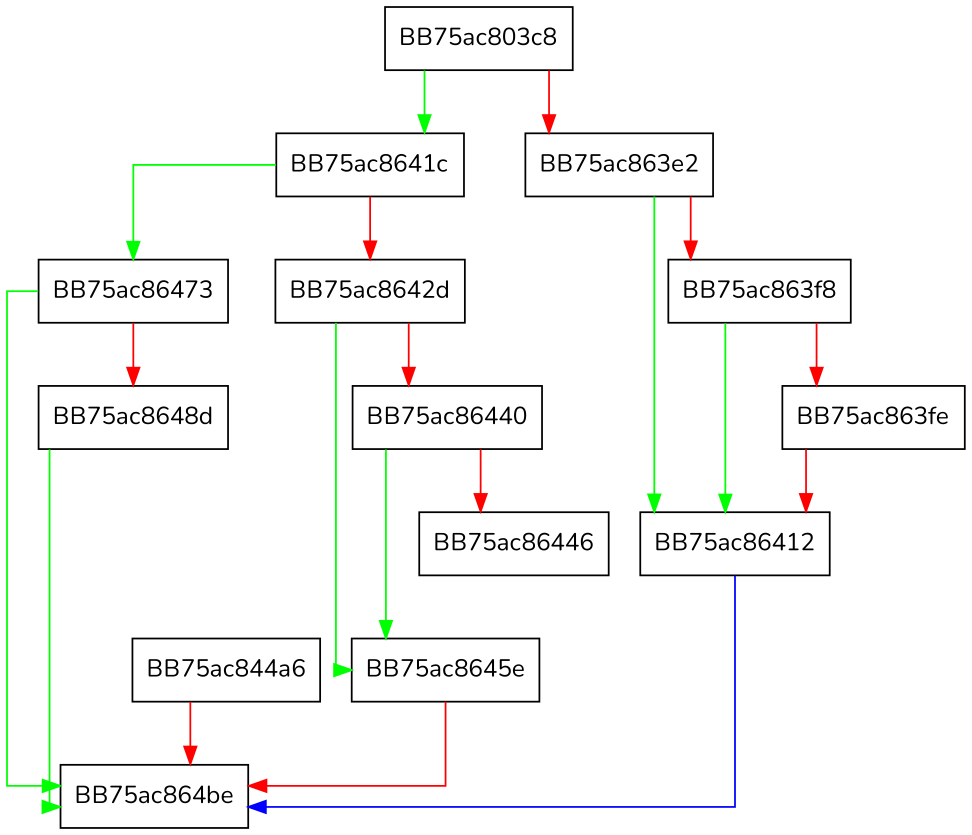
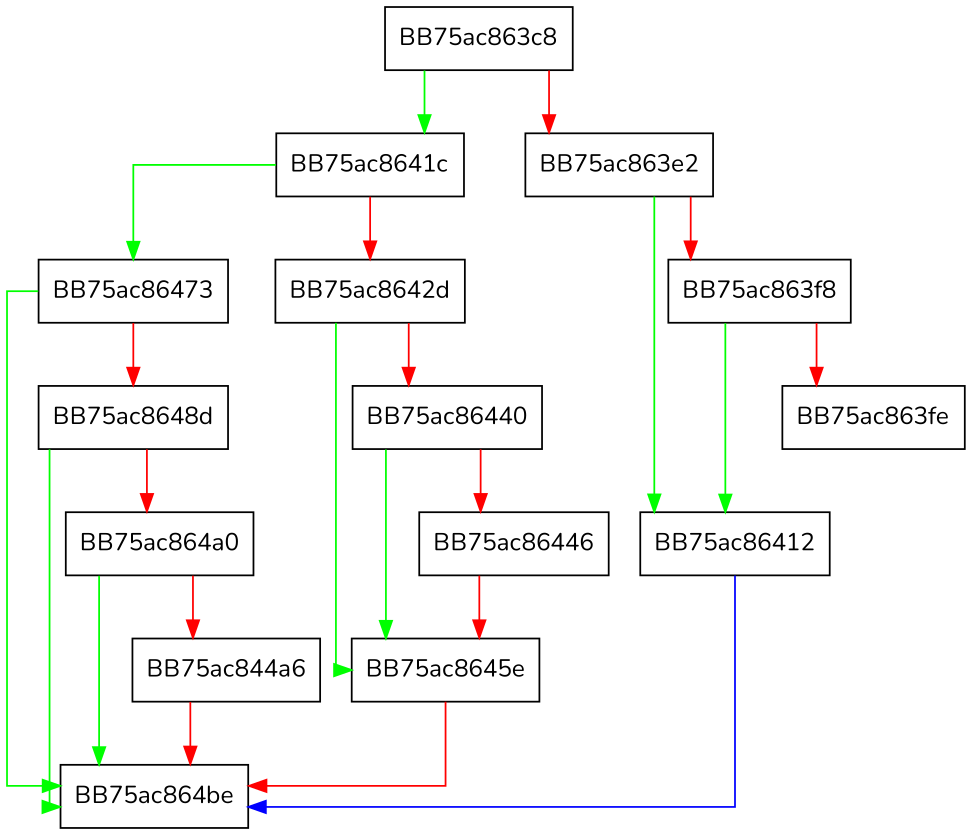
  digraph {
    fontname=Nunito
    splines=ortho
    node [fontname=Nunito shape=box]
    edge [color=red fontname=Nunito]
-   BB75ac863c8 [label=BB75ac803c8]
+   BB75ac863c8
    BB75ac8641c
    n3 [label=BB75ac863e2]
    BB75ac86473
    BB75ac8642d
    BB75ac86412
    BB75ac863f8
    BB75ac864be
    BB75ac8648d
    BB75ac8645e
    BB75ac86440
    BB75ac863fe
+   BB75ac864a0
    BB75ac86446
    n15 [label=BB75ac844a6]
    BB75ac863c8 -> BB75ac8641c [color=green]
    BB75ac863c8 -> n3
    BB75ac8641c -> BB75ac86473 [color=green]
    BB75ac8641c -> BB75ac8642d
    n3 -> BB75ac86412 [color=green]
    n3 -> BB75ac863f8
    BB75ac86473 -> BB75ac864be [color=green]
    BB75ac86473 -> BB75ac8648d
    BB75ac8642d -> BB75ac8645e [color=green]
    BB75ac8642d -> BB75ac86440
    BB75ac86412 -> BB75ac864be [color=blue]
    BB75ac863f8 -> BB75ac86412 [color=green]
    BB75ac863f8 -> BB75ac863fe
    BB75ac8648d -> BB75ac864be [color=green]
+   BB75ac8648d -> BB75ac864a0
    BB75ac8645e -> BB75ac864be
    BB75ac86440 -> BB75ac8645e [color=green]
    BB75ac86440 -> BB75ac86446
-   BB75ac863fe -> BB75ac86412
+   BB75ac864a0 -> BB75ac864be [color=green]
+   BB75ac864a0 -> n15
+   BB75ac86446 -> BB75ac8645e
    n15 -> BB75ac864be
  }
